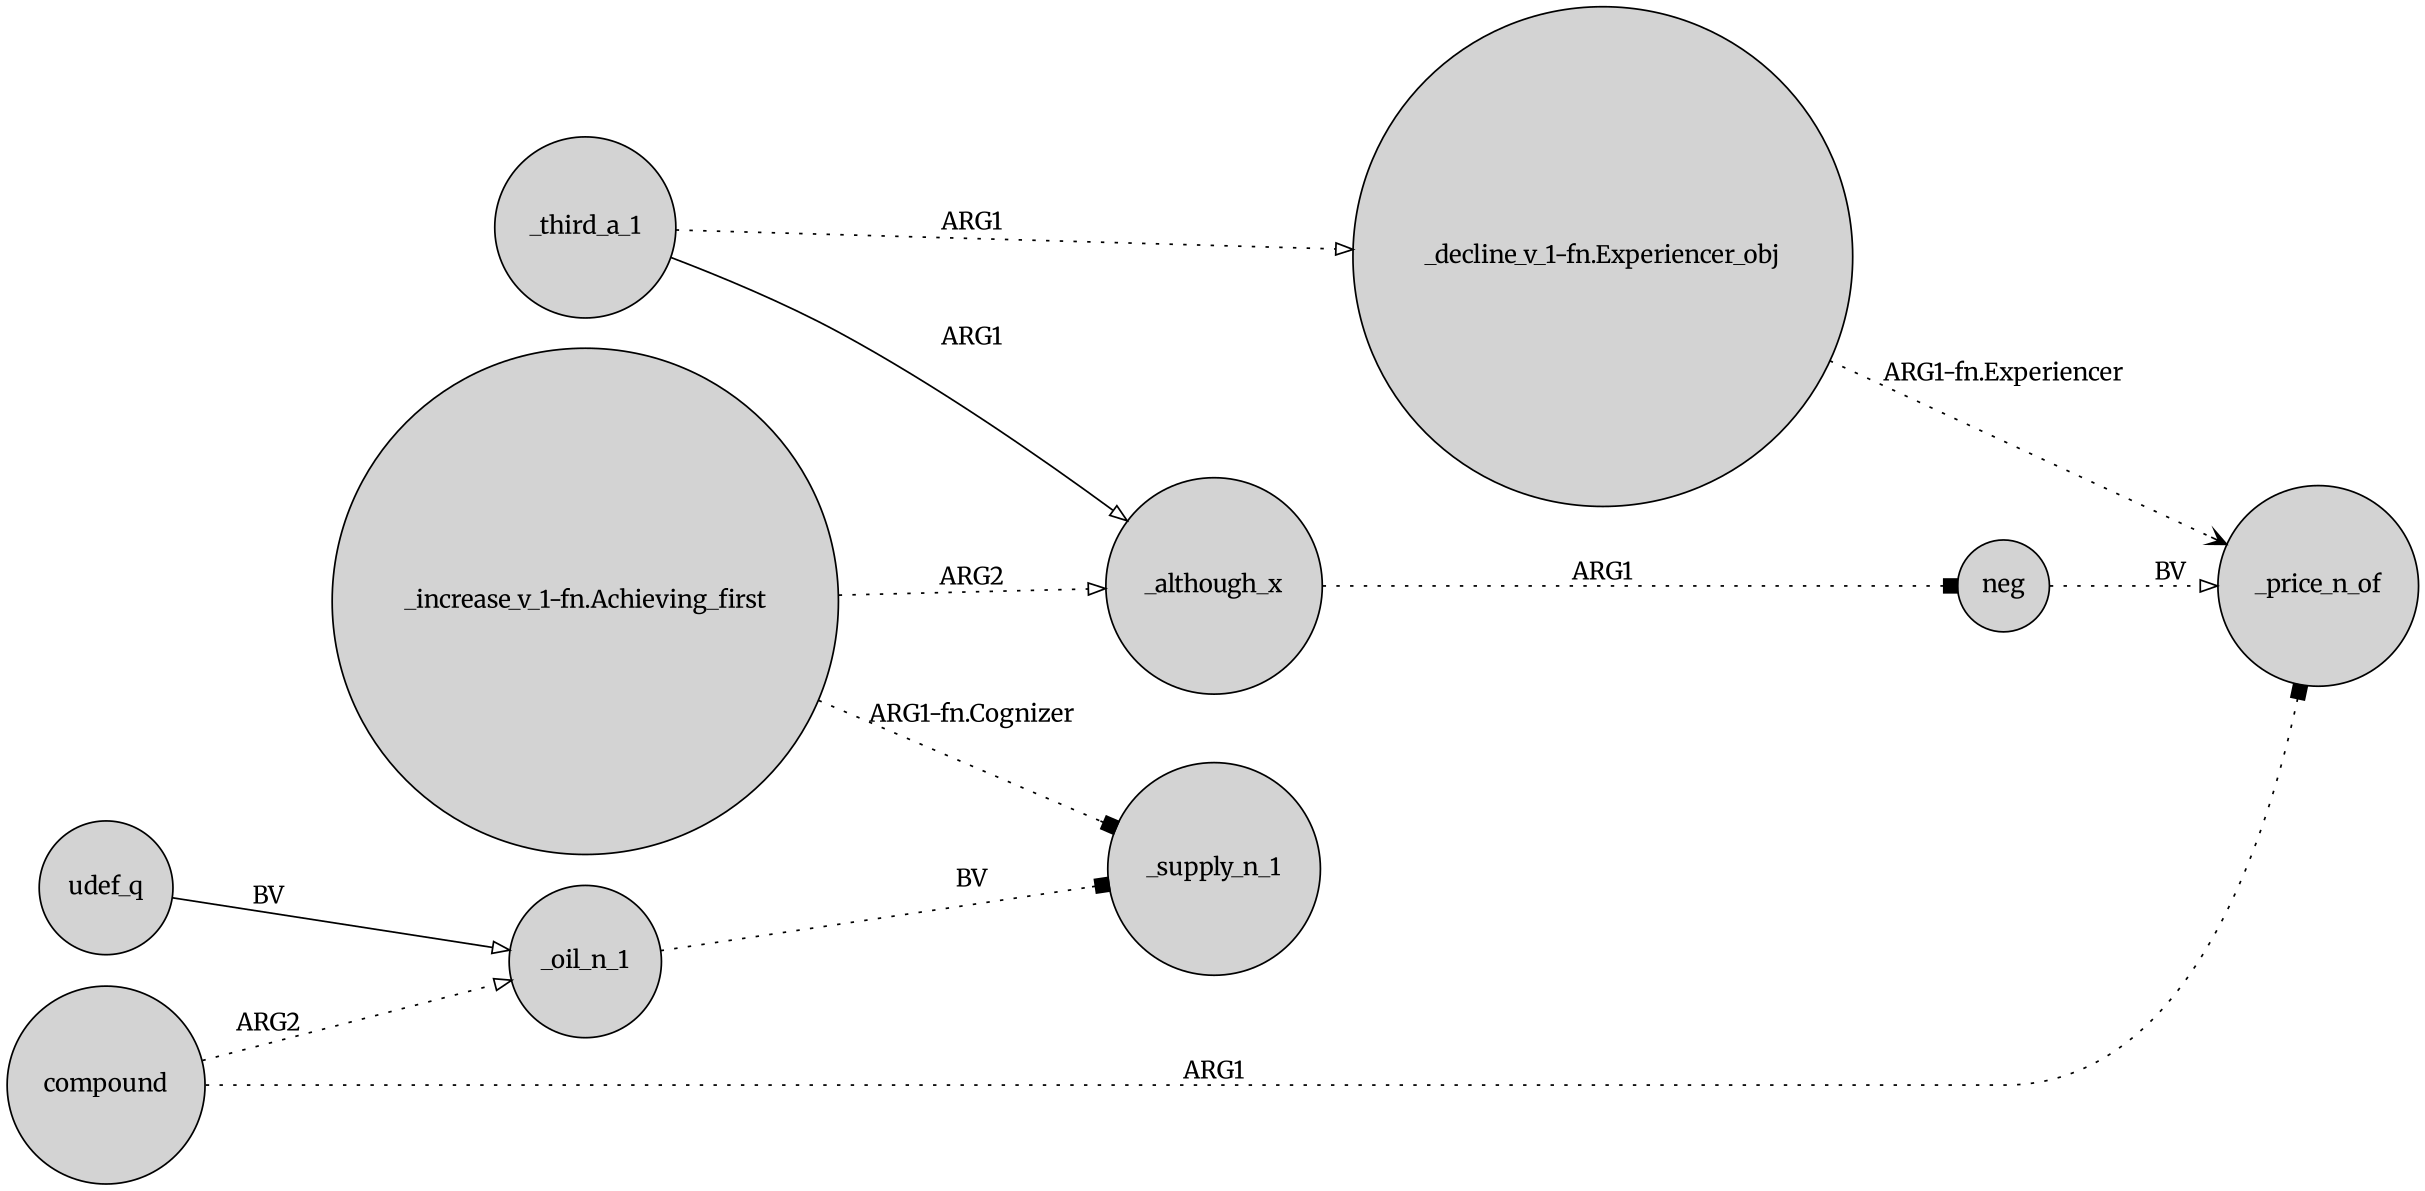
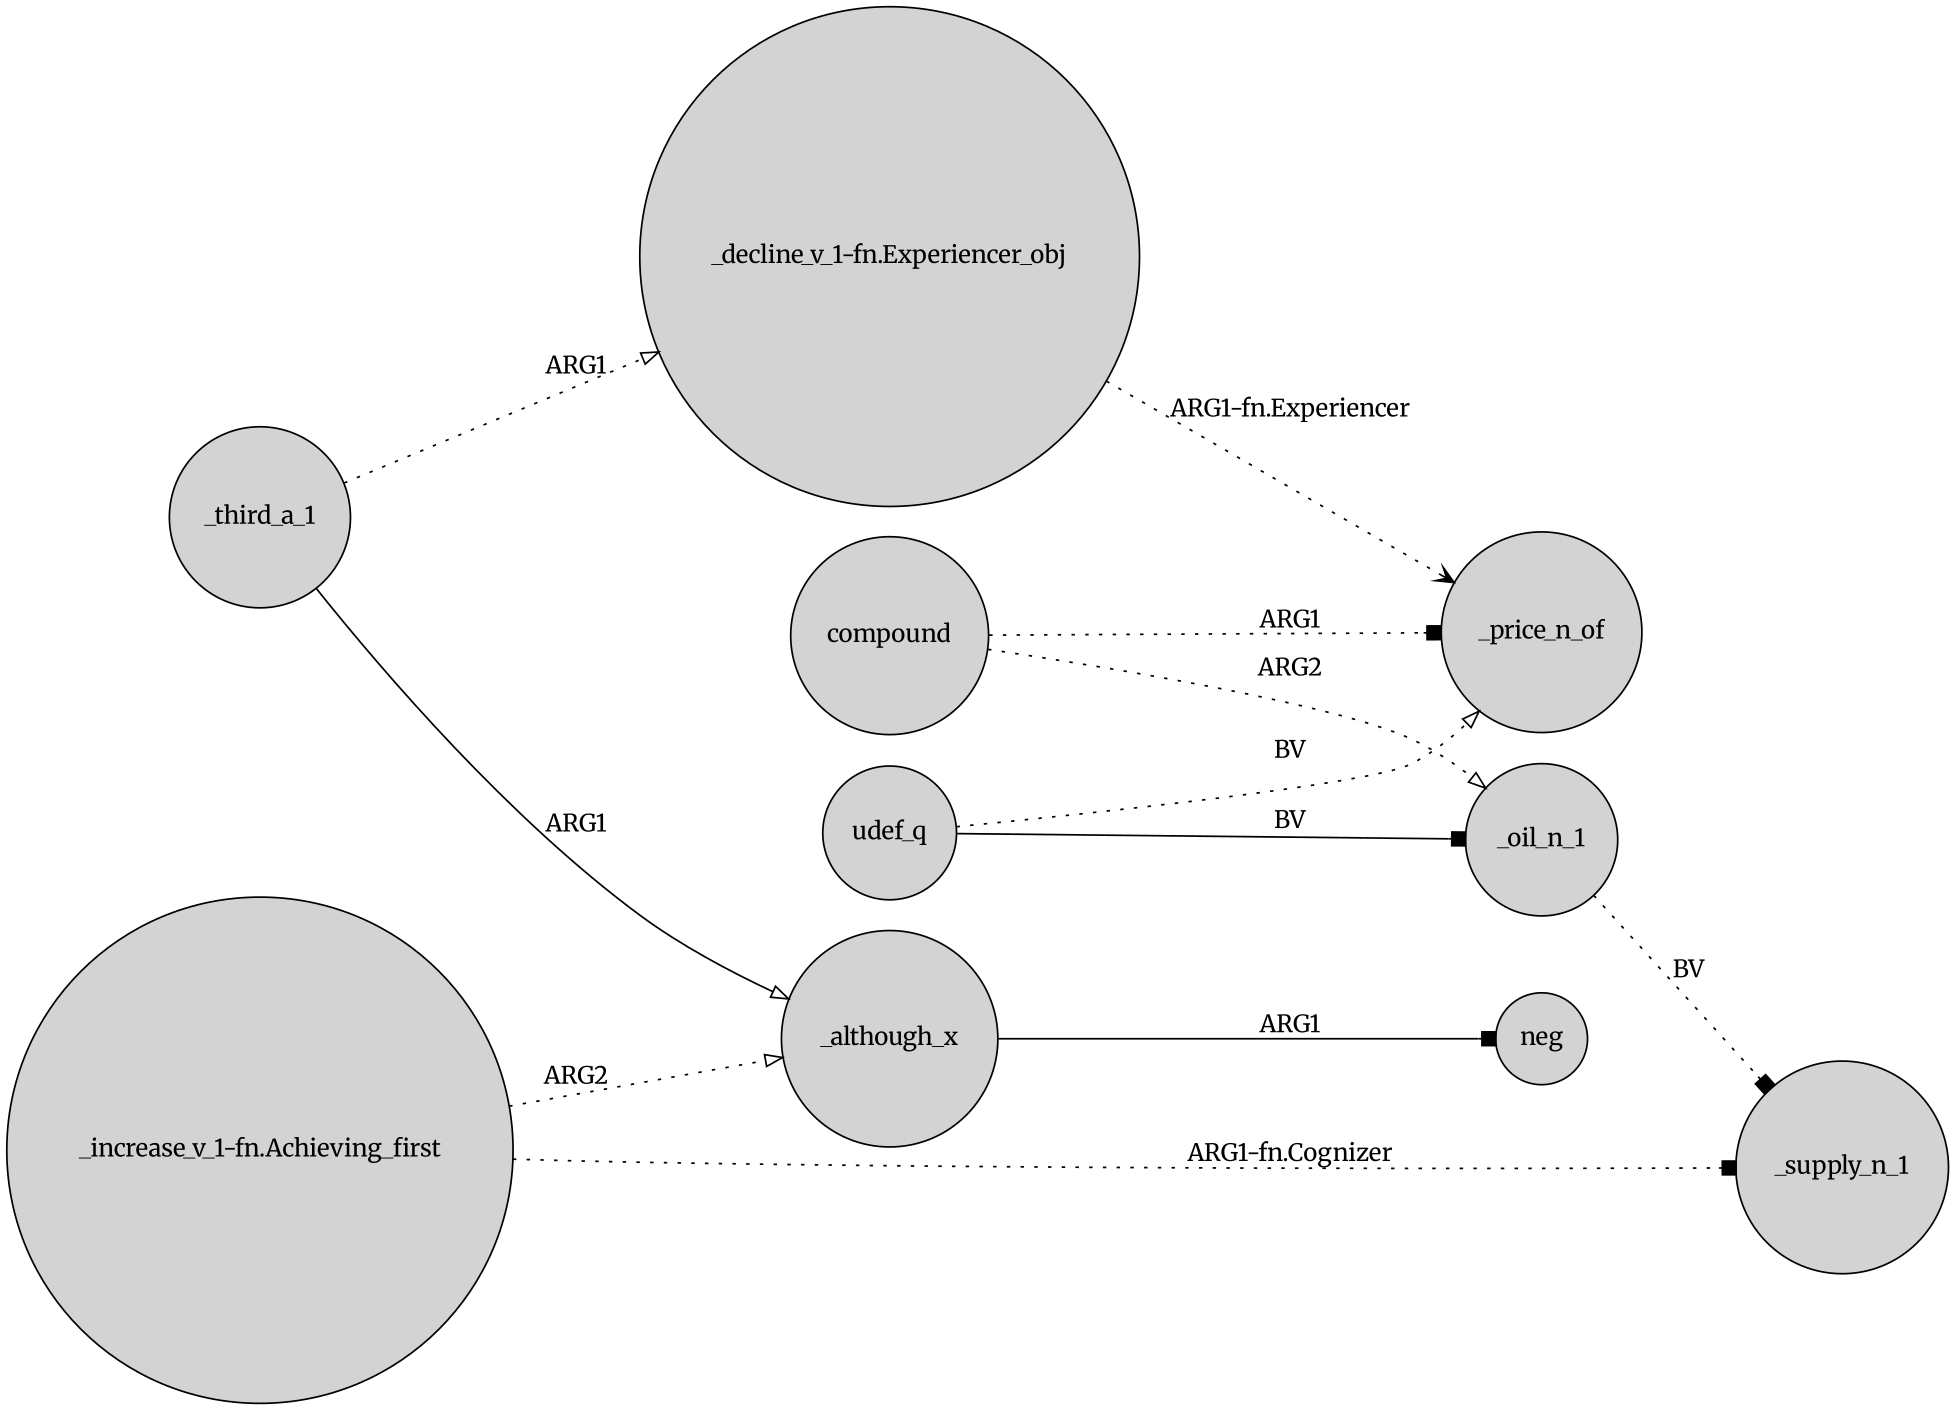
  digraph {
    fontname=Merriweather
    rankdir=LR
    node [fontname=Merriweather shape=circle style=filled]
    edge [arrowhead=onormal fontname=Merriweather style=dotted]
    "_decline_v_1-fn.Experiencer_obj"
    _price_n_of
    _third_a_1
    _although_x
    neg
    "_increase_v_1-fn.Achieving_first"
    _supply_n_1
    udef_q
    _oil_n_1
    compound
    "_decline_v_1-fn.Experiencer_obj" -> _price_n_of [arrowhead=vee label="ARG1-fn.Experiencer"]
    _third_a_1 -> "_decline_v_1-fn.Experiencer_obj" [label=ARG1]
    _third_a_1 -> _although_x [label=ARG1 style=solid]
-   _although_x -> neg [arrowhead=box label=ARG1]
+   _although_x -> neg [arrowhead=box label=ARG1 style=solid]
    "_increase_v_1-fn.Achieving_first" -> _although_x [label=ARG2]
    "_increase_v_1-fn.Achieving_first" -> _supply_n_1 [arrowhead=box label="ARG1-fn.Cognizer"]
-   neg -> _price_n_of [label=BV]
-   udef_q -> _oil_n_1 [label=BV style=solid]
+   udef_q -> _price_n_of [label=BV]
+   udef_q -> _oil_n_1 [arrowhead=box label=BV style=solid]
    _oil_n_1 -> _supply_n_1 [arrowhead=box label=BV]
    compound -> _price_n_of [arrowhead=box label=ARG1]
    compound -> _oil_n_1 [label=ARG2]
  }
